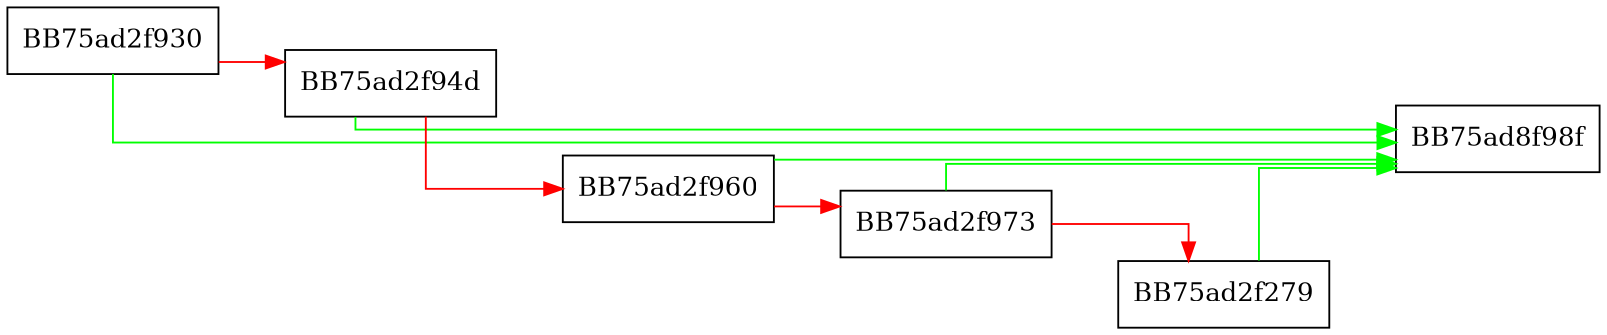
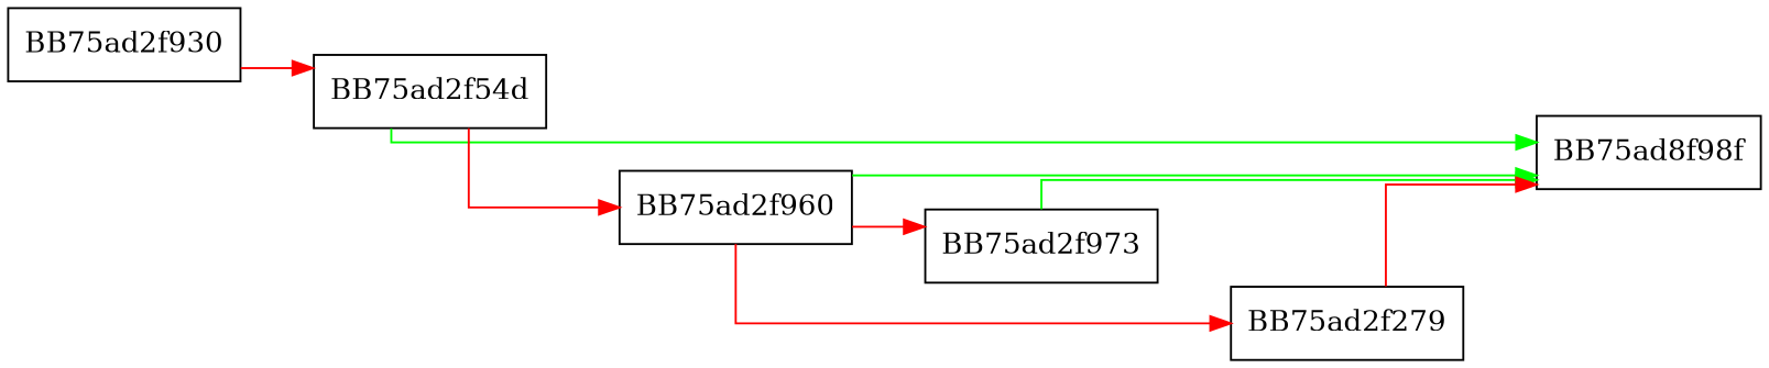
  digraph {
    rankdir=LR
    splines=ortho
    node [shape=box]
    edge [color=red]
    n1 [label=BB75ad2f930]
    n2 [label=BB75ad8f98f]
-   BB75ad2f94d
+   BB75ad2f94d [label=BB75ad2f54d]
    BB75ad2f960
    BB75ad2f973
    n6 [label=BB75ad2f279]
-   n1 -> n2 [color=green]
    n1 -> BB75ad2f94d
    BB75ad2f94d -> n2 [color=green]
    BB75ad2f94d -> BB75ad2f960
    BB75ad2f960 -> n2 [color=green]
    BB75ad2f960 -> BB75ad2f973
    BB75ad2f973 -> n2 [color=green]
-   BB75ad2f973 -> n6
-   n6 -> n2 [color=green]
+   BB75ad2f960 -> n6
+   n6 -> n2
  }
